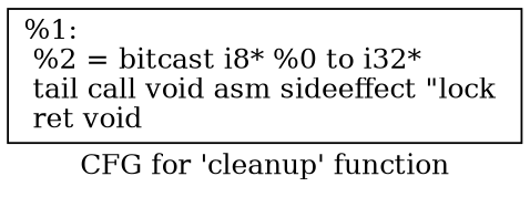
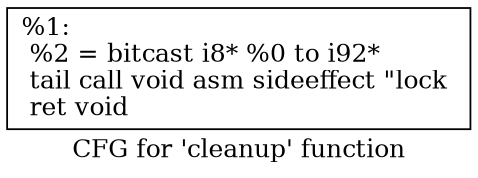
  digraph {
    label="CFG for 'cleanup' function"
-   n1 [label="{%1:\l  %2 = bitcast i8* %0 to i32*\l  tail call void asm sideeffect \"lock \l  ret void\l}" shape=record]
+   n1 [label="{%1:\l  %2 = bitcast i8* %0 to i92*\l  tail call void asm sideeffect \"lock \l  ret void\l}" shape=record]
  }
